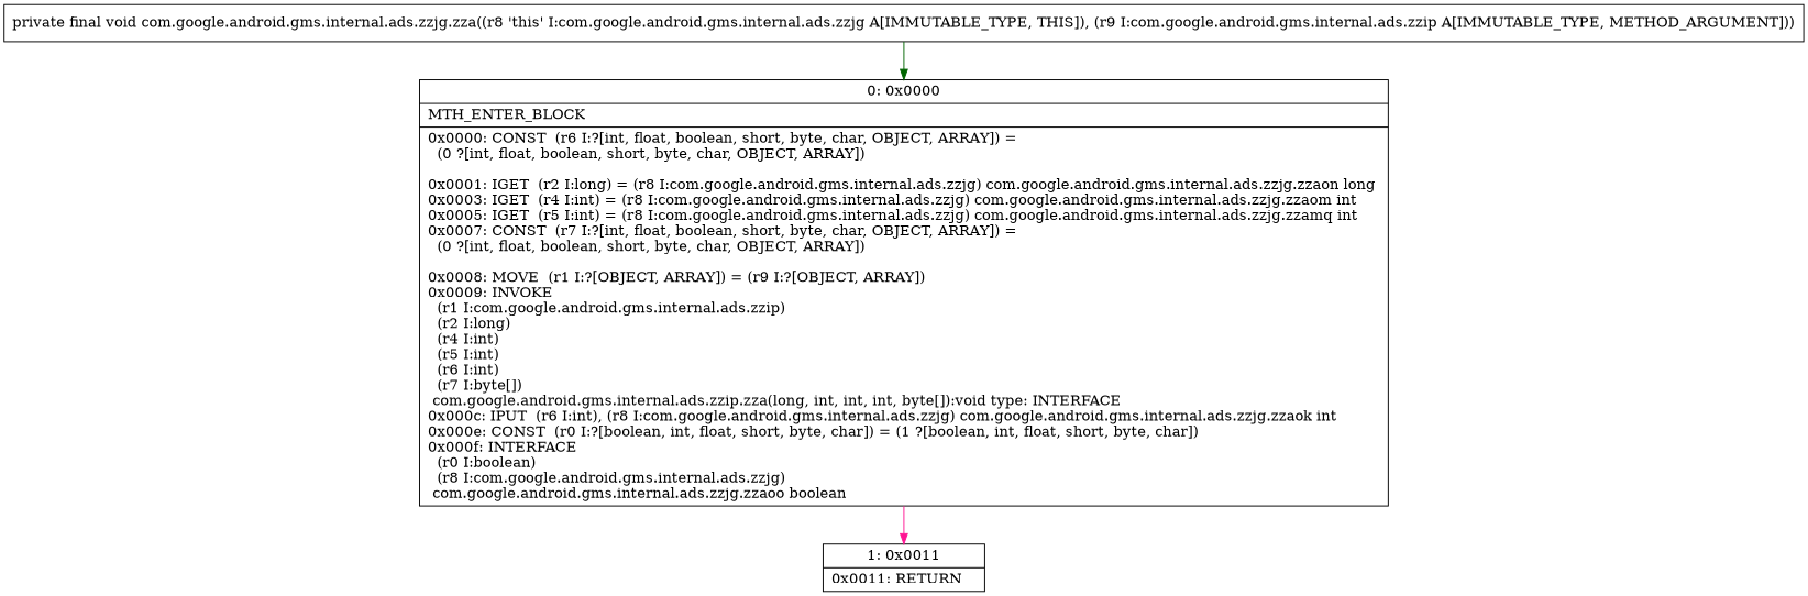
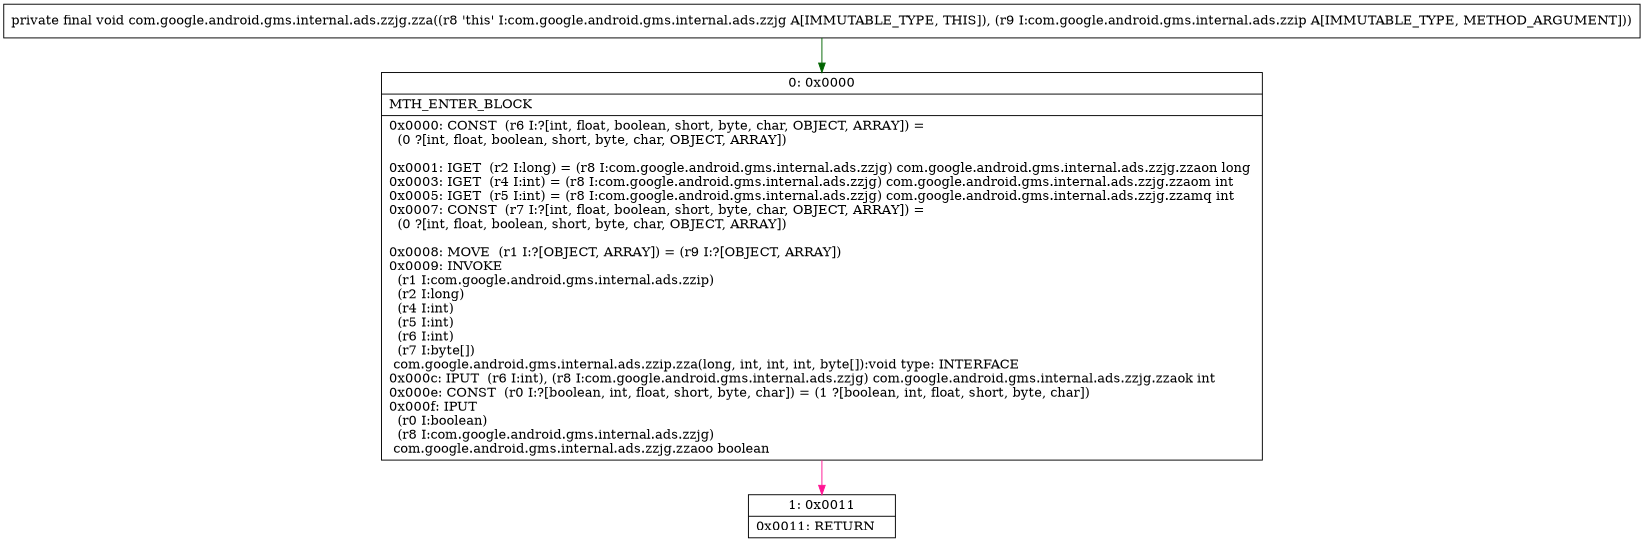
  digraph {
    node [shape=record]
-   n1 [label="{0\:\ 0x0000|MTH_ENTER_BLOCK\l|0x0000: CONST  (r6 I:?[int, float, boolean, short, byte, char, OBJECT, ARRAY]) = \l  (0 ?[int, float, boolean, short, byte, char, OBJECT, ARRAY])\l \l0x0001: IGET  (r2 I:long) = (r8 I:com.google.android.gms.internal.ads.zzjg) com.google.android.gms.internal.ads.zzjg.zzaon long \l0x0003: IGET  (r4 I:int) = (r8 I:com.google.android.gms.internal.ads.zzjg) com.google.android.gms.internal.ads.zzjg.zzaom int \l0x0005: IGET  (r5 I:int) = (r8 I:com.google.android.gms.internal.ads.zzjg) com.google.android.gms.internal.ads.zzjg.zzamq int \l0x0007: CONST  (r7 I:?[int, float, boolean, short, byte, char, OBJECT, ARRAY]) = \l  (0 ?[int, float, boolean, short, byte, char, OBJECT, ARRAY])\l \l0x0008: MOVE  (r1 I:?[OBJECT, ARRAY]) = (r9 I:?[OBJECT, ARRAY]) \l0x0009: INVOKE  \l  (r1 I:com.google.android.gms.internal.ads.zzip)\l  (r2 I:long)\l  (r4 I:int)\l  (r5 I:int)\l  (r6 I:int)\l  (r7 I:byte[])\l com.google.android.gms.internal.ads.zzip.zza(long, int, int, int, byte[]):void type: INTERFACE \l0x000c: IPUT  (r6 I:int), (r8 I:com.google.android.gms.internal.ads.zzjg) com.google.android.gms.internal.ads.zzjg.zzaok int \l0x000e: CONST  (r0 I:?[boolean, int, float, short, byte, char]) = (1 ?[boolean, int, float, short, byte, char]) \l0x000f: INTERFACE  \l  (r0 I:boolean)\l  (r8 I:com.google.android.gms.internal.ads.zzjg)\l com.google.android.gms.internal.ads.zzjg.zzaoo boolean \l}"]
+   n1 [label="{0\:\ 0x0000|MTH_ENTER_BLOCK\l|0x0000: CONST  (r6 I:?[int, float, boolean, short, byte, char, OBJECT, ARRAY]) = \l  (0 ?[int, float, boolean, short, byte, char, OBJECT, ARRAY])\l \l0x0001: IGET  (r2 I:long) = (r8 I:com.google.android.gms.internal.ads.zzjg) com.google.android.gms.internal.ads.zzjg.zzaon long \l0x0003: IGET  (r4 I:int) = (r8 I:com.google.android.gms.internal.ads.zzjg) com.google.android.gms.internal.ads.zzjg.zzaom int \l0x0005: IGET  (r5 I:int) = (r8 I:com.google.android.gms.internal.ads.zzjg) com.google.android.gms.internal.ads.zzjg.zzamq int \l0x0007: CONST  (r7 I:?[int, float, boolean, short, byte, char, OBJECT, ARRAY]) = \l  (0 ?[int, float, boolean, short, byte, char, OBJECT, ARRAY])\l \l0x0008: MOVE  (r1 I:?[OBJECT, ARRAY]) = (r9 I:?[OBJECT, ARRAY]) \l0x0009: INVOKE  \l  (r1 I:com.google.android.gms.internal.ads.zzip)\l  (r2 I:long)\l  (r4 I:int)\l  (r5 I:int)\l  (r6 I:int)\l  (r7 I:byte[])\l com.google.android.gms.internal.ads.zzip.zza(long, int, int, int, byte[]):void type: INTERFACE \l0x000c: IPUT  (r6 I:int), (r8 I:com.google.android.gms.internal.ads.zzjg) com.google.android.gms.internal.ads.zzjg.zzaok int \l0x000e: CONST  (r0 I:?[boolean, int, float, short, byte, char]) = (1 ?[boolean, int, float, short, byte, char]) \l0x000f: IPUT  \l  (r0 I:boolean)\l  (r8 I:com.google.android.gms.internal.ads.zzjg)\l com.google.android.gms.internal.ads.zzjg.zzaoo boolean \l}"]
    n2 [label="{1\:\ 0x0011|0x0011: RETURN   \l}"]
    n3 [label="{private final void com.google.android.gms.internal.ads.zzjg.zza((r8 'this' I:com.google.android.gms.internal.ads.zzjg A[IMMUTABLE_TYPE, THIS]), (r9 I:com.google.android.gms.internal.ads.zzip A[IMMUTABLE_TYPE, METHOD_ARGUMENT])) }"]
    n1 -> n2 [color=deeppink]
    n3 -> n1 [color=darkgreen]
  }
